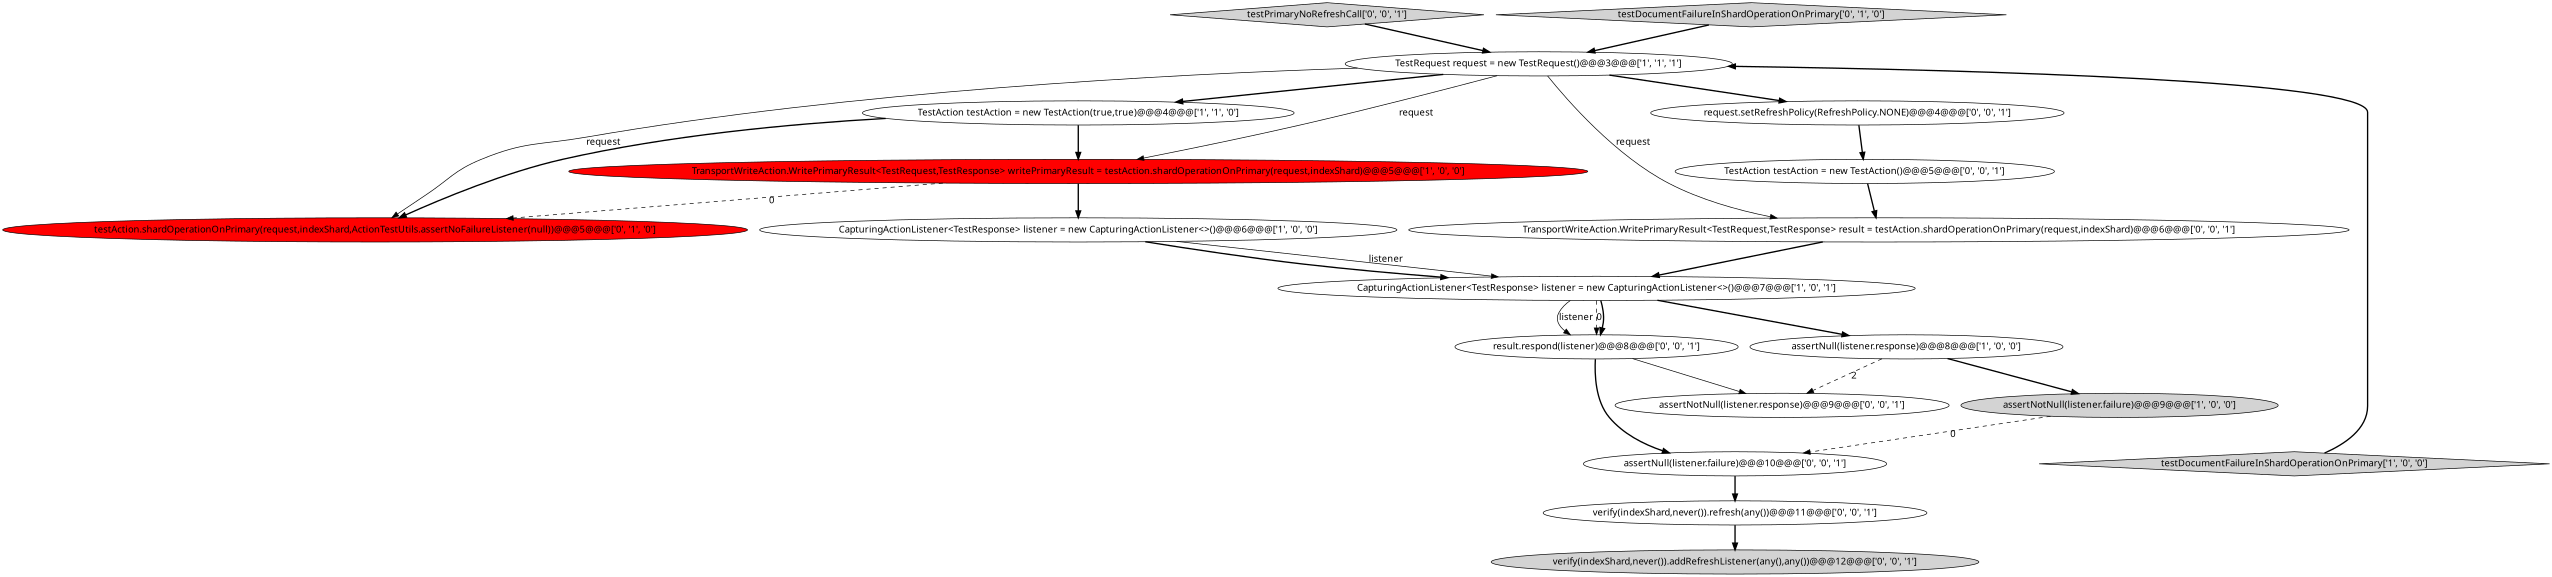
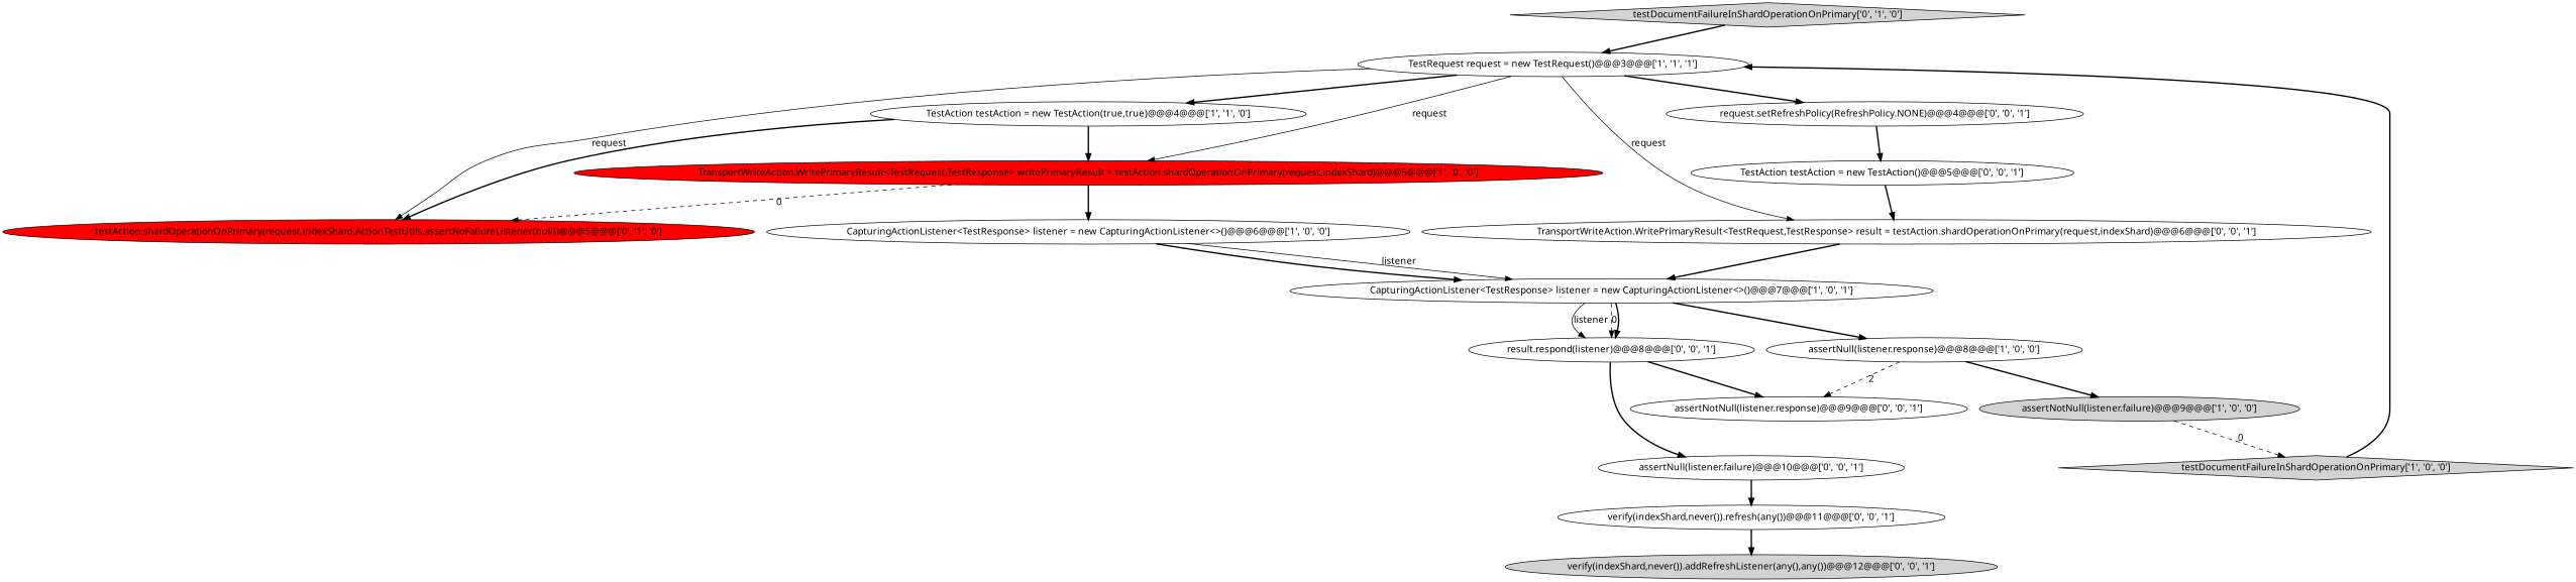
  digraph {
    fontname="Noto Sans"
    node [fillcolor=white fontname="Noto Sans" shape=ellipse style=filled]
    edge [fontname="Noto Sans" style=bold]
    n1 [label="TestRequest request = new TestRequest()@@@3@@@['1', '1', '1']"]
    n2 [fillcolor=red label="testAction.shardOperationOnPrimary(request,indexShard,ActionTestUtils.assertNoFailureListener(null))@@@5@@@['0', '1', '0']"]
    n3 [label="TestAction testAction = new TestAction(true,true)@@@4@@@['1', '1', '0']"]
    n4 [label="request.setRefreshPolicy(RefreshPolicy.NONE)@@@4@@@['0', '0', '1']"]
    n5 [label="TransportWriteAction.WritePrimaryResult<TestRequest,TestResponse> result = testAction.shardOperationOnPrimary(request,indexShard)@@@6@@@['0', '0', '1']"]
    n6 [fillcolor=red label="TransportWriteAction.WritePrimaryResult<TestRequest,TestResponse> writePrimaryResult = testAction.shardOperationOnPrimary(request,indexShard)@@@5@@@['1', '0', '0']"]
    n7 [label="TestAction testAction = new TestAction()@@@5@@@['0', '0', '1']"]
    n8 [label="CapturingActionListener<TestResponse> listener = new CapturingActionListener<>()@@@7@@@['1', '0', '1']"]
    n9 [label="CapturingActionListener<TestResponse> listener = new CapturingActionListener<>()@@@6@@@['1', '0', '0']"]
    n10 [label="assertNull(listener.response)@@@8@@@['1', '0', '0']"]
    n11 [label="result.respond(listener)@@@8@@@['0', '0', '1']"]
    n12 [fillcolor=lightgray label="assertNotNull(listener.failure)@@@9@@@['1', '0', '0']"]
    n13 [label="assertNull(listener.failure)@@@10@@@['0', '0', '1']"]
    n14 [label="verify(indexShard,never()).refresh(any())@@@11@@@['0', '0', '1']"]
    n15 [label="assertNotNull(listener.response)@@@9@@@['0', '0', '1']"]
-   n16 [fillcolor=lightgray label="testPrimaryNoRefreshCall['0', '0', '1']" shape=diamond]
    n17 [fillcolor=lightgray label="verify(indexShard,never()).addRefreshListener(any(),any())@@@12@@@['0', '0', '1']"]
    n18 [fillcolor=lightgray label="testDocumentFailureInShardOperationOnPrimary['1', '0', '0']" shape=diamond]
    n19 [fillcolor=lightgray label="testDocumentFailureInShardOperationOnPrimary['0', '1', '0']" shape=diamond]
    n1 -> n2 [label=request style=solid]
    n1 -> n3
    n1 -> n4
    n1 -> n5 [label=request style=solid]
    n1 -> n6 [label=request style=solid]
    n3 -> n2
    n3 -> n6
    n4 -> n7
    n5 -> n8
    n6 -> n2 [label=0 style=dashed]
    n6 -> n9
    n7 -> n5
    n8 -> n10
    n8 -> n11 [label=0 style=dashed]
    n8 -> n11
    n8 -> n11 [label=listener style=solid]
    n9 -> n8 [label=listener style=solid]
    n9 -> n8
    n10 -> n12
    n10 -> n15 [label=2 style=dashed]
    n11 -> n13
-   n11 -> n15 [style=solid]
-   n12 -> n13 [label=0 style=dashed]
+   n11 -> n15
+   n12 -> n18 [label=0 style=dashed]
    n13 -> n14
    n14 -> n17
-   n16 -> n1
    n18 -> n1
    n19 -> n1
  }
